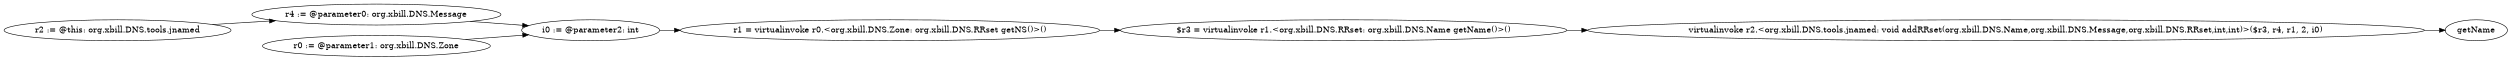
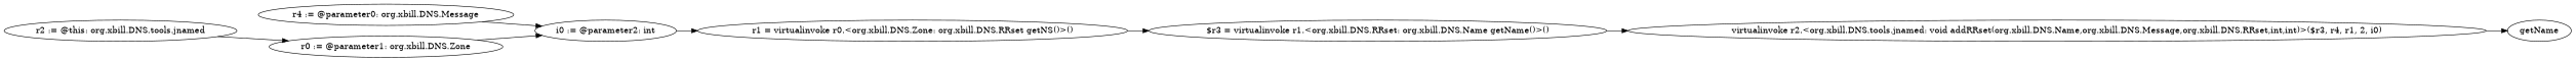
  digraph {
    fontname="DejaVu Serif"
    rankdir=LR
    node [fontname="DejaVu Serif"]
    edge [fontname="DejaVu Serif"]
    "r2 := @this: org.xbill.DNS.tools.jnamed"
    "r4 := @parameter0: org.xbill.DNS.Message"
    "i0 := @parameter2: int"
    "r0 := @parameter1: org.xbill.DNS.Zone"
    "r1 = virtualinvoke r0.<org.xbill.DNS.Zone: org.xbill.DNS.RRset getNS()>()"
    "$r3 = virtualinvoke r1.<org.xbill.DNS.RRset: org.xbill.DNS.Name getName()>()"
    "virtualinvoke r2.<org.xbill.DNS.tools.jnamed: void addRRset(org.xbill.DNS.Name,org.xbill.DNS.Message,org.xbill.DNS.RRset,int,int)>($r3, r4, r1, 2, i0)"
    n8 [label=getName]
-   "r2 := @this: org.xbill.DNS.tools.jnamed" -> "r4 := @parameter0: org.xbill.DNS.Message"
+   "r2 := @this: org.xbill.DNS.tools.jnamed" -> "r0 := @parameter1: org.xbill.DNS.Zone"
    "r4 := @parameter0: org.xbill.DNS.Message" -> "i0 := @parameter2: int"
    "i0 := @parameter2: int" -> "r1 = virtualinvoke r0.<org.xbill.DNS.Zone: org.xbill.DNS.RRset getNS()>()"
    "r0 := @parameter1: org.xbill.DNS.Zone" -> "i0 := @parameter2: int"
    "r1 = virtualinvoke r0.<org.xbill.DNS.Zone: org.xbill.DNS.RRset getNS()>()" -> "$r3 = virtualinvoke r1.<org.xbill.DNS.RRset: org.xbill.DNS.Name getName()>()"
    "$r3 = virtualinvoke r1.<org.xbill.DNS.RRset: org.xbill.DNS.Name getName()>()" -> "virtualinvoke r2.<org.xbill.DNS.tools.jnamed: void addRRset(org.xbill.DNS.Name,org.xbill.DNS.Message,org.xbill.DNS.RRset,int,int)>($r3, r4, r1, 2, i0)"
    "virtualinvoke r2.<org.xbill.DNS.tools.jnamed: void addRRset(org.xbill.DNS.Name,org.xbill.DNS.Message,org.xbill.DNS.RRset,int,int)>($r3, r4, r1, 2, i0)" -> n8
  }
